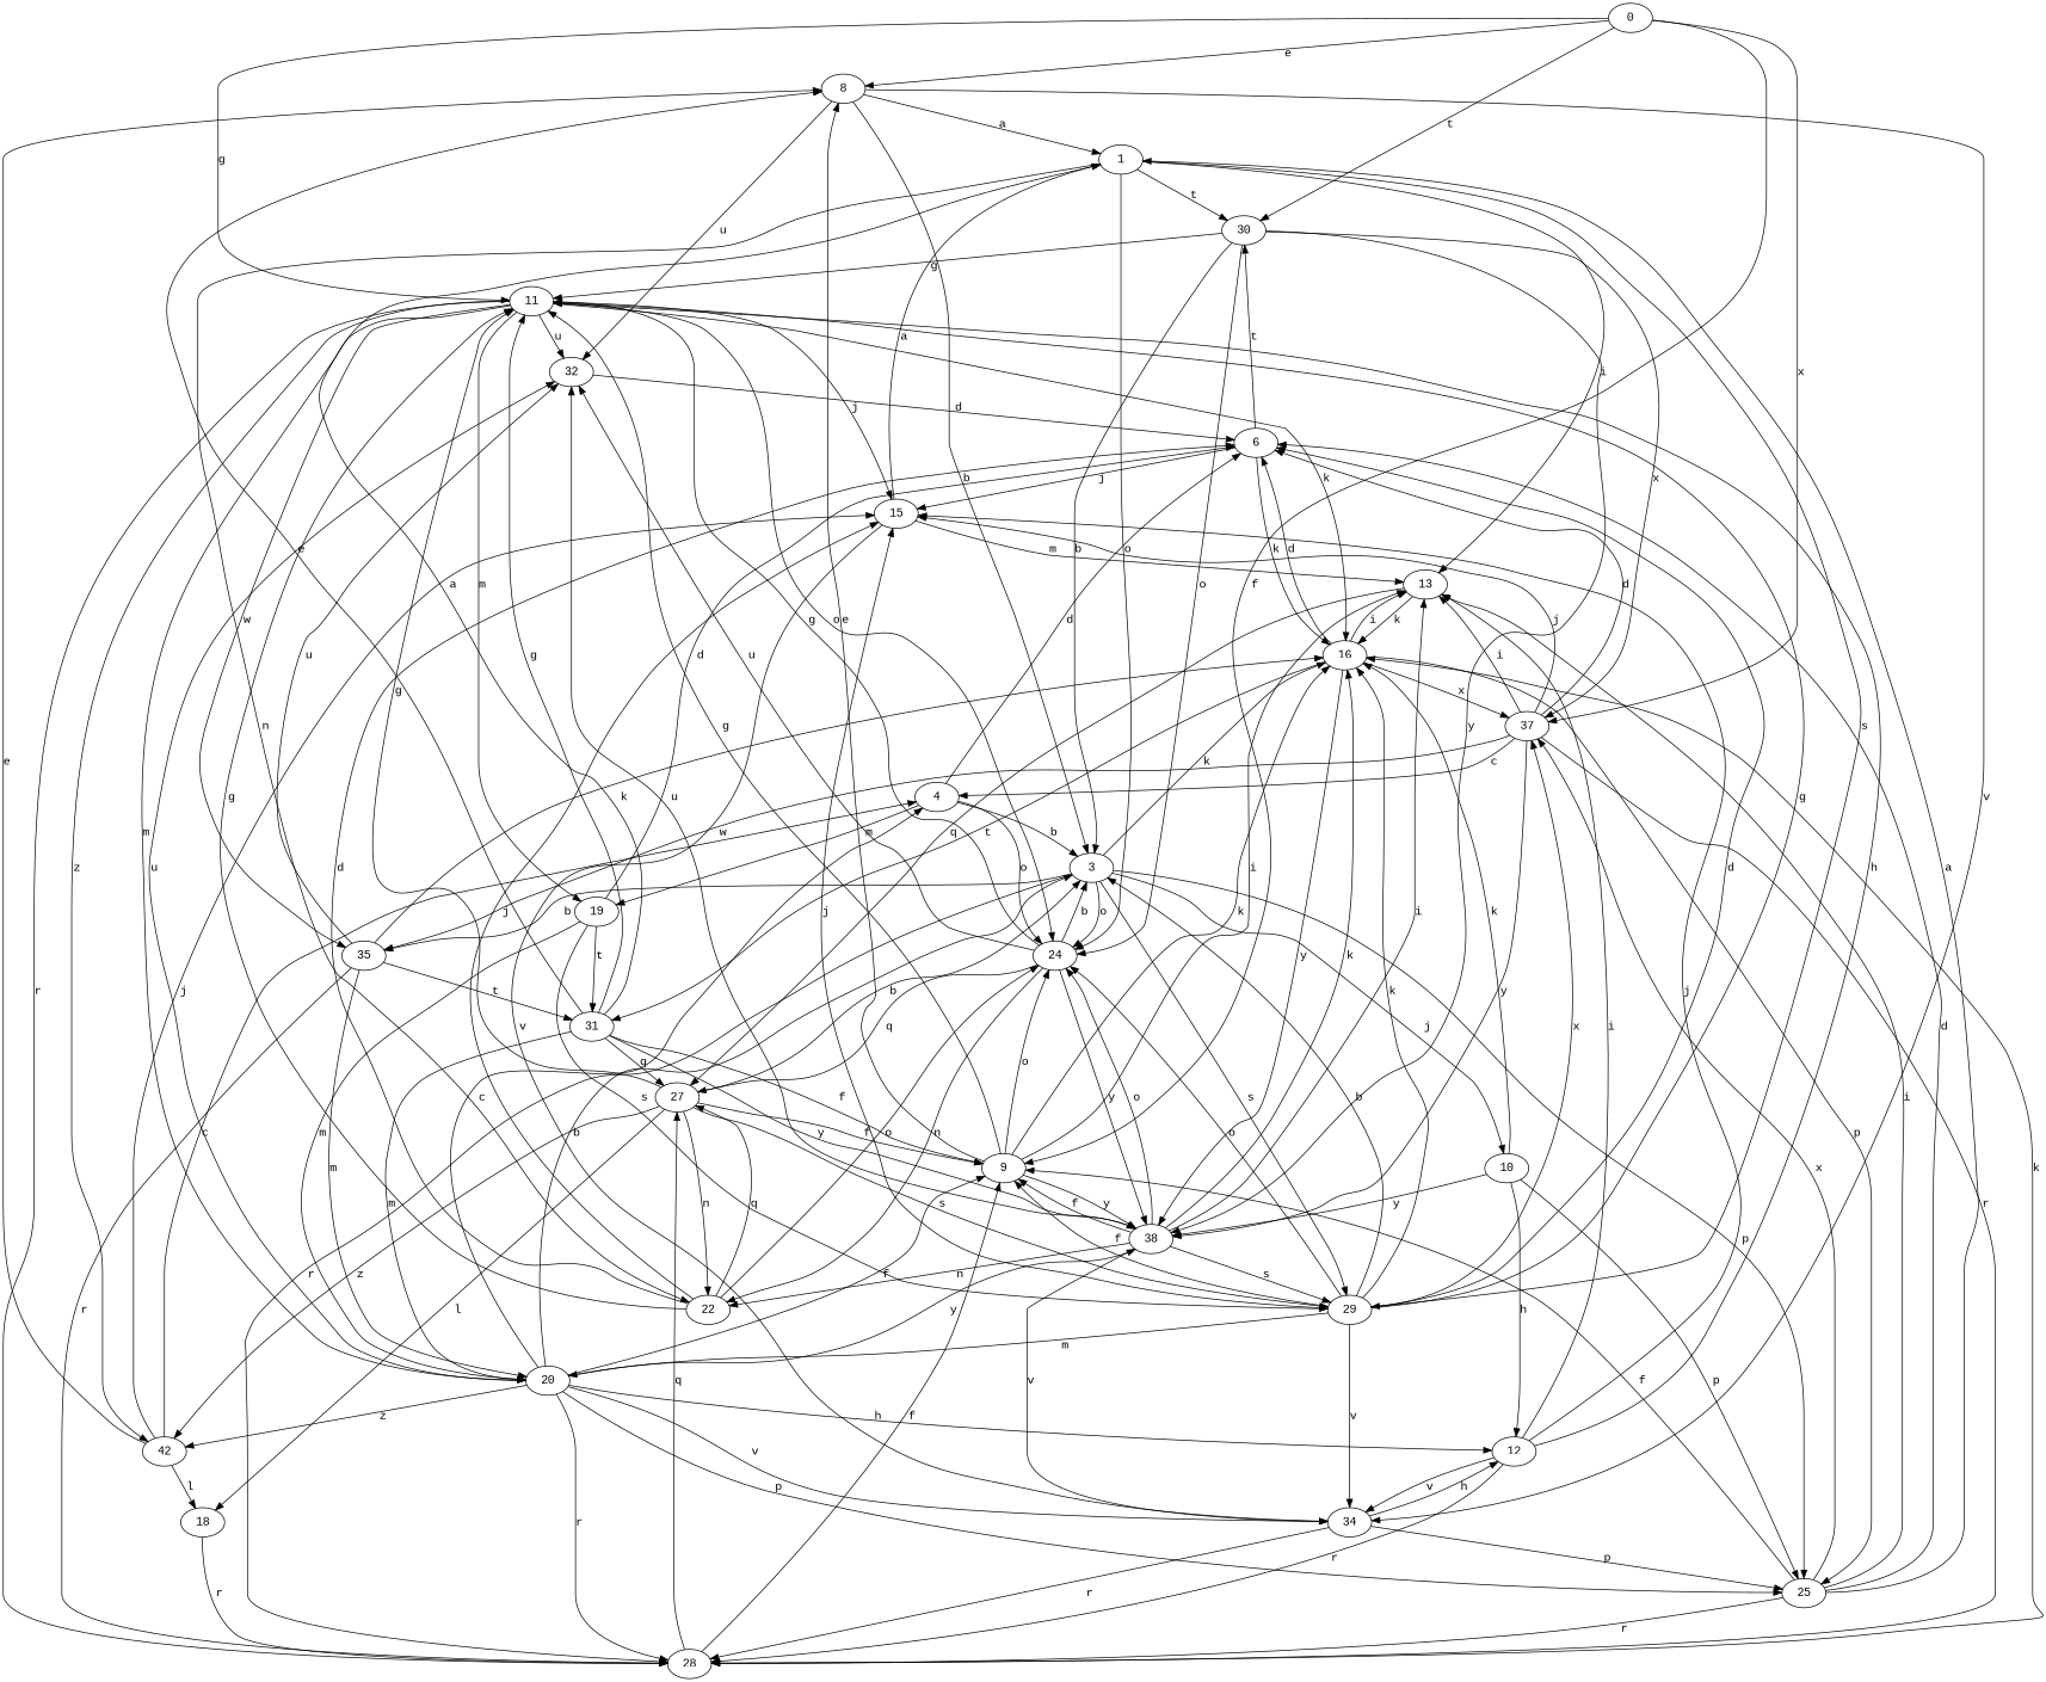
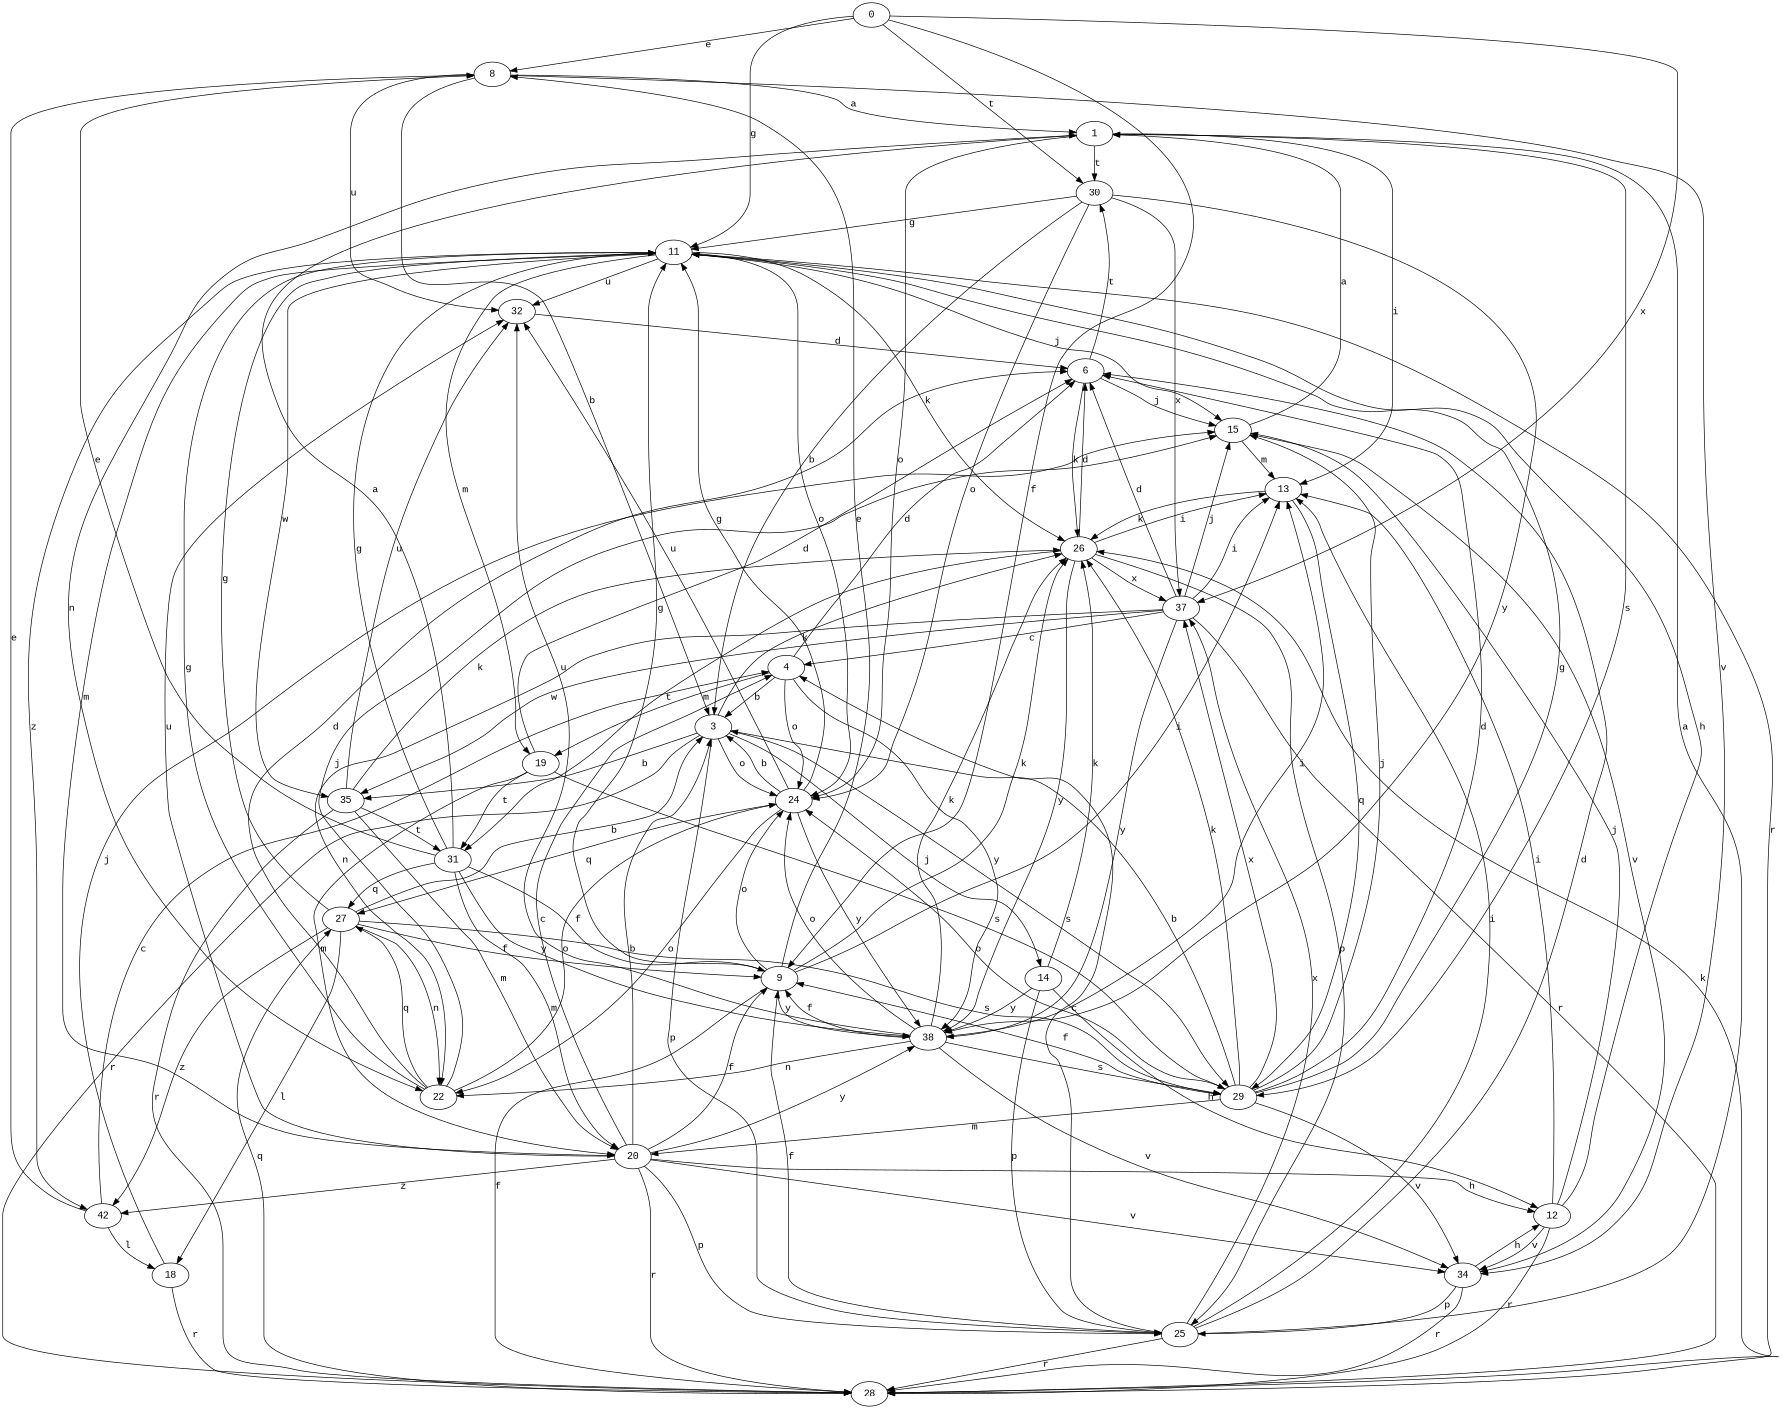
  strict digraph {
    fontname="Liberation Mono"
    node [fontname="Liberation Mono"]
    edge [fontname="Liberation Mono"]
    0
    8
    9
    11
    30
    37
    1
    3
    32
    34
    13
    24
-   16
+   16 [label=26]
    38
    28
    19
    15
    20
    35
    42
    22
    4
    6
    29
    27
-   14 [label=10]
+   14
    25
    12
    31
    18
    0 -> 8 [label=e]
    0 -> 9 [label=f]
    0 -> 11 [label=g]
    0 -> 30 [label=t]
    0 -> 37 [label=x]
    8 -> 1 [label=a]
    8 -> 3 [label=b]
    8 -> 32 [label=u]
    8 -> 34 [label=v]
    9 -> 8 [label=e]
    9 -> 11 [label=g]
    9 -> 13 [label=i]
    9 -> 24 [label=o]
    9 -> 16 [label=k]
    9 -> 38 [label=y]
    11 -> 32 [label=u]
    11 -> 24 [label=o]
    11 -> 16 [label=k]
    11 -> 28 [label=r]
    11 -> 19 [label=m]
    11 -> 15 [label=j]
    11 -> 20 [label=m]
    11 -> 35 [label=w]
    11 -> 42 [label=z]
    30 -> 11 [label=g]
    30 -> 37 [label=x]
    30 -> 3 [label=b]
    30 -> 24 [label=o]
    30 -> 38 [label=y]
    37 -> 13 [label=i]
    37 -> 38 [label=y]
    37 -> 28 [label=r]
    37 -> 15 [label=j]
    37 -> 35 [label=w]
+   37 -> 22 [label=n]
    37 -> 4 [label=c]
    37 -> 6 [label=d]
    1 -> 30 [label=t]
    1 -> 13 [label=i]
    1 -> 24 [label=o]
    1 -> 22 [label=n]
    1 -> 29 [label=s]
    3 -> 24 [label=o]
    3 -> 16 [label=k]
    3 -> 28 [label=r]
    3 -> 35 [label=b]
    3 -> 29 [label=s]
    3 -> 14 [label=j]
    3 -> 25 [label=p]
    32 -> 6 [label=d]
    34 -> 28 [label=r]
    34 -> 25 [label=p]
    34 -> 12 [label=h]
    13 -> 16 [label=k]
-   13 -> 27 [label=q]
+   13 -> 29 [label=q]
    24 -> 11 [label=g]
    24 -> 3 [label=b]
    24 -> 32 [label=u]
    24 -> 38 [label=y]
-   24 -> 22 [label=n]
+   24 -> 22 [label=o]
    24 -> 27 [label=q]
    16 -> 37 [label=x]
    16 -> 13 [label=i]
    16 -> 38 [label=y]
    16 -> 6 [label=d]
    16 -> 25 [label=p]
    16 -> 31 [label=t]
    38 -> 9 [label=f]
    38 -> 32 [label=u]
    38 -> 34 [label=v]
    38 -> 13 [label=i]
    38 -> 24 [label=o]
    38 -> 16 [label=k]
    38 -> 22 [label=n]
    38 -> 29 [label=s]
-   28 -> 9 [label=f]
+   9 -> 28 [label=f]
    28 -> 16 [label=k]
    28 -> 27 [label=q]
    19 -> 20 [label=m]
    19 -> 6 [label=d]
    19 -> 29 [label=s]
    19 -> 31 [label=t]
    15 -> 1 [label=a]
    15 -> 34 [label=v]
    15 -> 13 [label=m]
    20 -> 9 [label=f]
    20 -> 3 [label=b]
    20 -> 32 [label=u]
    20 -> 34 [label=v]
    20 -> 38 [label=y]
    20 -> 28 [label=r]
    20 -> 42 [label=z]
    20 -> 4 [label=c]
    20 -> 25 [label=p]
    20 -> 12 [label=h]
    35 -> 32 [label=u]
    35 -> 16 [label=k]
    35 -> 28 [label=r]
    35 -> 20 [label=m]
    35 -> 31 [label=t]
    42 -> 8 [label=e]
    42 -> 4 [label=c]
    42 -> 18 [label=l]
    22 -> 11 [label=g]
    22 -> 24 [label=o]
    22 -> 15 [label=j]
    22 -> 6 [label=d]
    22 -> 27 [label=q]
    4 -> 3 [label=b]
    4 -> 24 [label=o]
+   4 -> 38 [label=y]
    4 -> 19 [label=m]
    4 -> 6 [label=d]
    6 -> 30 [label=t]
    6 -> 16 [label=k]
    6 -> 15 [label=j]
    29 -> 9 [label=f]
    29 -> 11 [label=g]
    29 -> 37 [label=x]
    29 -> 3 [label=b]
    29 -> 34 [label=v]
    29 -> 24 [label=o]
    29 -> 16 [label=k]
    29 -> 15 [label=j]
    29 -> 20 [label=m]
    29 -> 6 [label=d]
    27 -> 9 [label=f]
    27 -> 11 [label=g]
    27 -> 3 [label=b]
    27 -> 42 [label=z]
    27 -> 22 [label=n]
    27 -> 29 [label=s]
    27 -> 18 [label=l]
    14 -> 16 [label=k]
    14 -> 38 [label=y]
    14 -> 25 [label=p]
    14 -> 12 [label=h]
    25 -> 9 [label=f]
    25 -> 37 [label=x]
    25 -> 1 [label=a]
    25 -> 13 [label=i]
    25 -> 28 [label=r]
+   25 -> 4 [label=c]
    25 -> 6 [label=d]
    12 -> 11 [label=h]
    12 -> 34 [label=v]
    12 -> 13 [label=i]
    12 -> 28 [label=r]
    12 -> 15 [label=j]
    31 -> 8 [label=e]
    31 -> 9 [label=f]
    31 -> 11 [label=g]
    31 -> 1 [label=a]
    31 -> 38 [label=y]
    31 -> 20 [label=m]
    31 -> 27 [label=q]
    18 -> 28 [label=r]
-   42 -> 15 [label=j]
+   18 -> 15 [label=j]
  }
